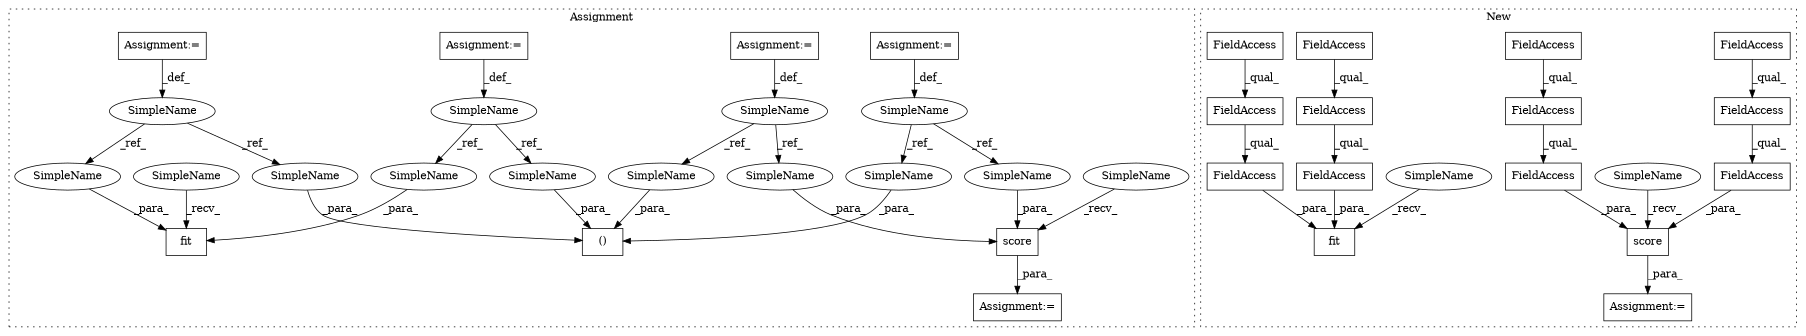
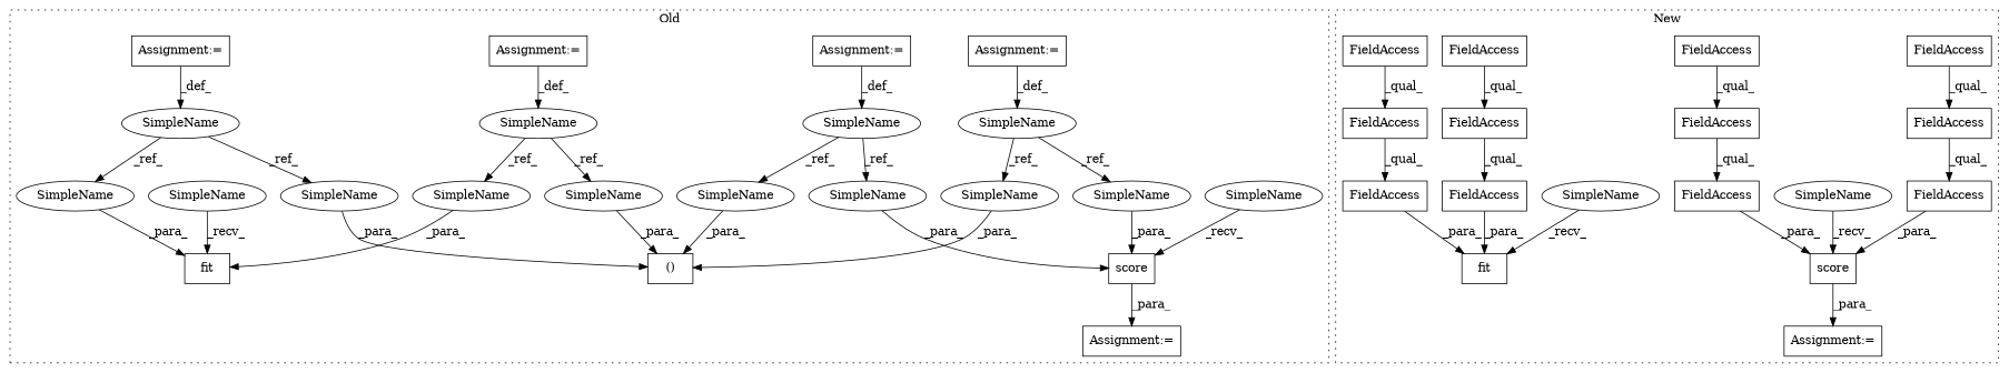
  digraph {
    node [a=42 l=6 s=4346 shape=box]
    n1 [a=106 l=65 label="()" s=5641]
    n2 [a=7 label="Assignment:=" s=5492]
    n3 [a=7 label="Assignment:=" s=5465]
    n4 [a=7 l=1 label="Assignment:=" s=5832]
    n5 [l=7 label=SimpleName s=5508 shape=ellipse]
    n6 [a=32 l="4,1" label=fit s="5805,5824"]
    n7 [a=32 l="6,1" label=score s="5844,5863"]
    n8 [l=7 label=SimpleName s=5549 shape=ellipse]
    n9 [label=SimpleName s=5465 shape=ellipse]
    n10 [label=SimpleName s=5492 shape=ellipse]
    n11 [a=7 l=7 label="Assignment:=" s=5549]
    n12 [a=7 l=7 label="Assignment:=" s=5508]
    n13 [l=10 label=SimpleName s=5794 shape=ellipse]
    n14 [l=10 label=SimpleName s=5833 shape=ellipse]
    n15 [l=7 label=SimpleName s=5817 shape=ellipse]
    n16 [l=7 label=SimpleName s=5680 shape=ellipse]
    n17 [label=SimpleName s=5661 shape=ellipse]
    n18 [label=SimpleName s=5850 shape=ellipse]
    n19 [label=SimpleName s=5700 shape=ellipse]
    n20 [label=SimpleName s=5857 shape=ellipse]
    n21 [l=7 label=SimpleName s=5809 shape=ellipse]
    n22 [l=7 label=SimpleName s=5641 shape=ellipse]
    n23 [a=32 l="6,1" label=score s="4321,4364"]
    n24 [a=22 l=18 label=FieldAccess]
    n25 [a=22 l=18 label=FieldAccess s=4327]
    n26 [a=22 l=13 label=FieldAccess]
    n27 [a=22 l=11 label=FieldAccess]
    n28 [a=22 l=13 label=FieldAccess s=4327]
    n29 [a=22 l=11 label=FieldAccess s=4327]
    n30 [a=32 l="4,1" label=fit s="4258,4301"]
    n31 [a=22 l=19 label=FieldAccess s=4262]
    n32 [a=22 l=13 label=FieldAccess s=4262]
    n33 [a=22 l=11 label=FieldAccess s=4262]
    n34 [a=22 l=19 label=FieldAccess s=4282]
    n35 [a=22 l=13 label=FieldAccess s=4282]
    n36 [a=22 l=11 label=FieldAccess s=4282]
    n37 [a=7 l=1 label="Assignment:=" s=4309]
    n38 [l=10 label=SimpleName s=4310 shape=ellipse]
    n39 [l=10 label=SimpleName s=4247 shape=ellipse]
    subgraph cluster_1 {
-     label=Assignment
+     label=Old
      style=dotted
      n1
      n2
      n3
      n4
      n5
      n6
      n7
      n8
      n9
      n10
      n11
      n12
      n13
      n14
      n15
      n16
      n17
      n18
      n19
      n20
      n21
      n22
    }
    subgraph cluster_2 {
      label=New
      style=dotted
      n23
      n24
      n25
      n26
      n27
      n28
      n29
      n30
      n31
      n32
      n33
      n34
      n35
      n36
      n37
      n38
      n39
    }
    n2 -> n10 [label=_def_]
    n3 -> n9 [label=_def_]
    n5 -> n15 [label=_ref_]
    n5 -> n16 [label=_ref_]
    n7 -> n4 [label=_para_]
    n8 -> n21 [label=_ref_]
    n8 -> n22 [label=_ref_]
    n9 -> n17 [label=_ref_]
    n9 -> n18 [label=_ref_]
    n10 -> n19 [label=_ref_]
    n10 -> n20 [label=_ref_]
    n11 -> n8 [label=_def_]
    n12 -> n5 [label=_def_]
    n13 -> n6 [label=_recv_]
    n14 -> n7 [label=_recv_]
    n15 -> n6 [label=_para_]
    n16 -> n1 [label=_para_]
    n17 -> n1 [label=_para_]
    n18 -> n7 [label=_para_]
    n19 -> n1 [label=_para_]
    n20 -> n7 [label=_para_]
    n21 -> n6 [label=_para_]
    n22 -> n1 [label=_para_]
    n23 -> n37 [label=_para_]
    n24 -> n23 [label=_para_]
    n25 -> n23 [label=_para_]
    n26 -> n24 [label=_qual_]
    n27 -> n26 [label=_qual_]
    n28 -> n25 [label=_qual_]
    n29 -> n28 [label=_qual_]
    n31 -> n30 [label=_para_]
    n32 -> n31 [label=_qual_]
    n33 -> n32 [label=_qual_]
    n34 -> n30 [label=_para_]
    n35 -> n34 [label=_qual_]
    n36 -> n35 [label=_qual_]
    n38 -> n23 [label=_recv_]
    n39 -> n30 [label=_recv_]
  }
